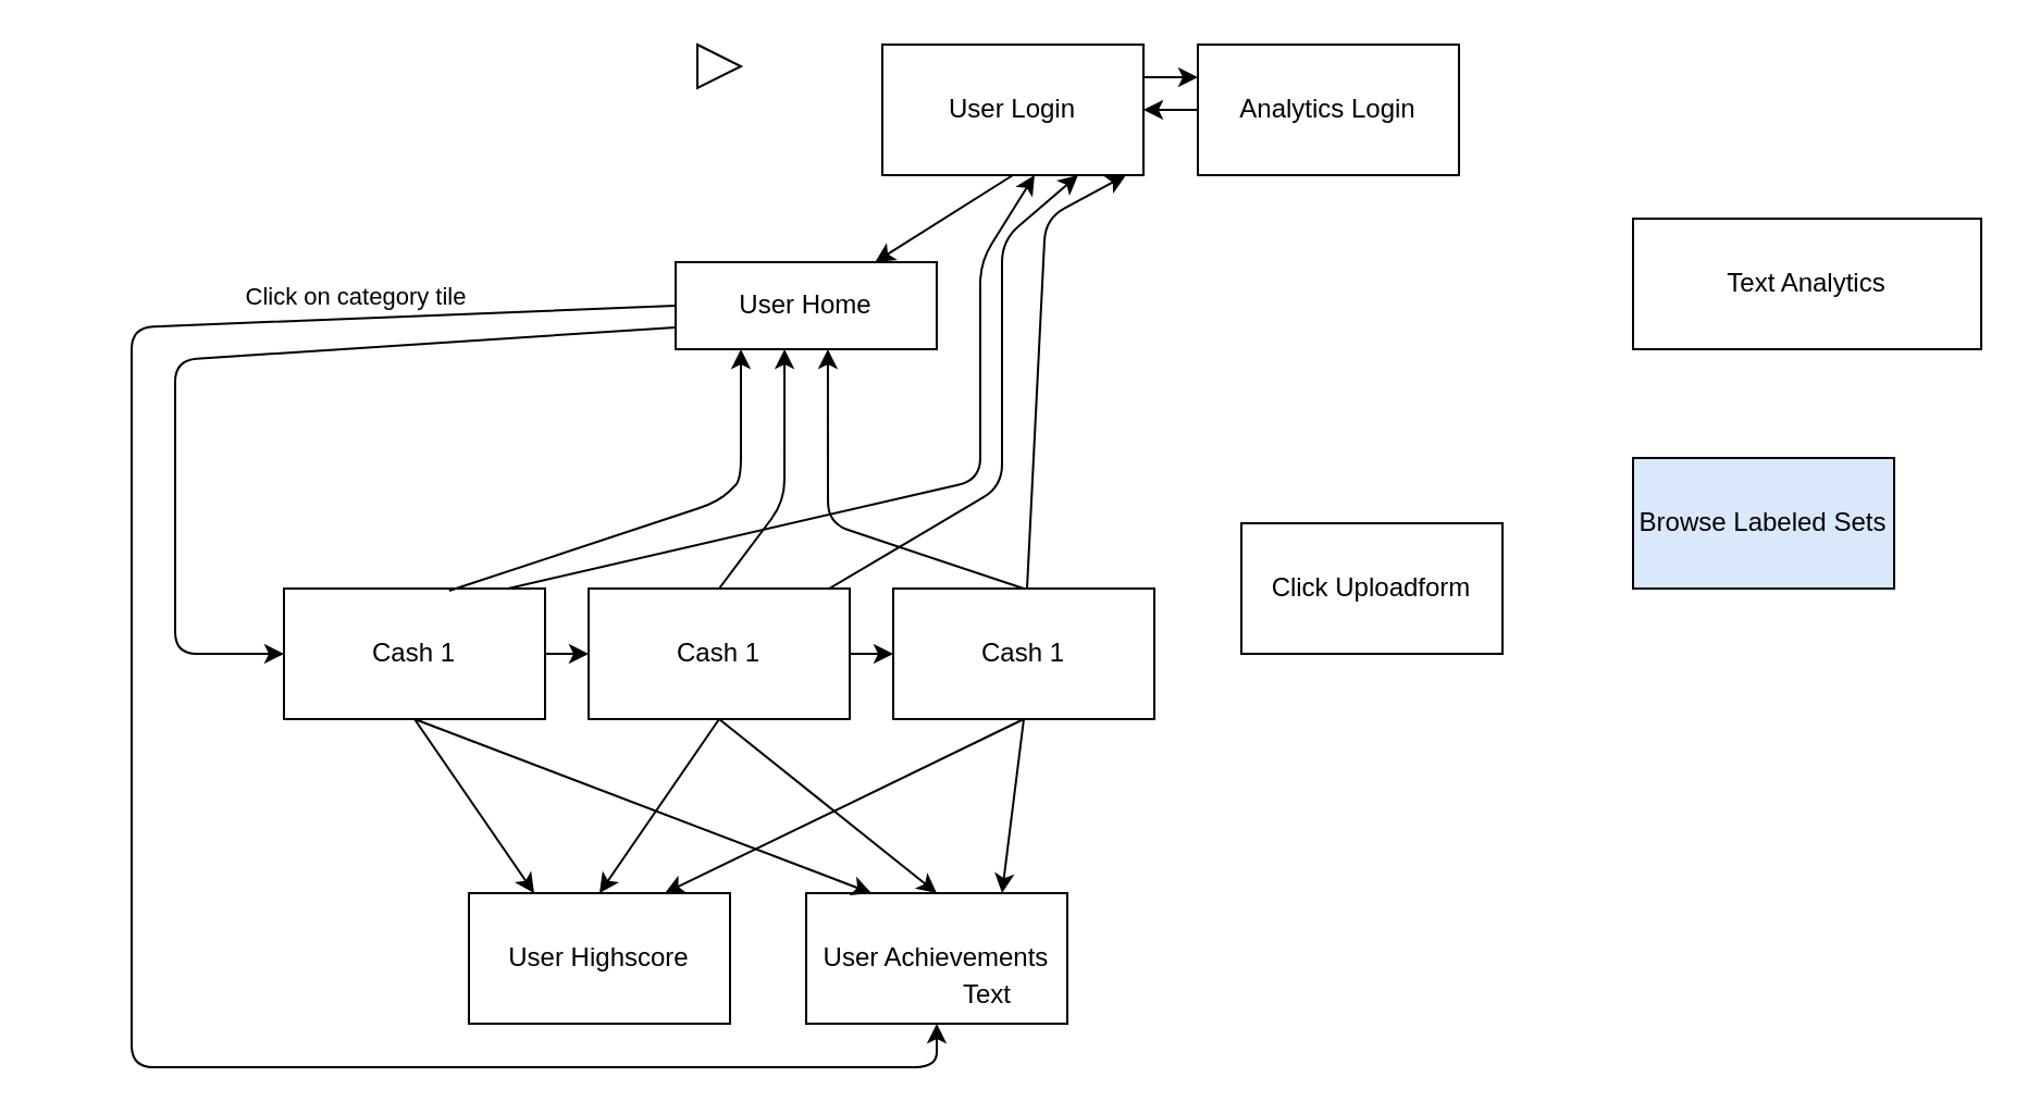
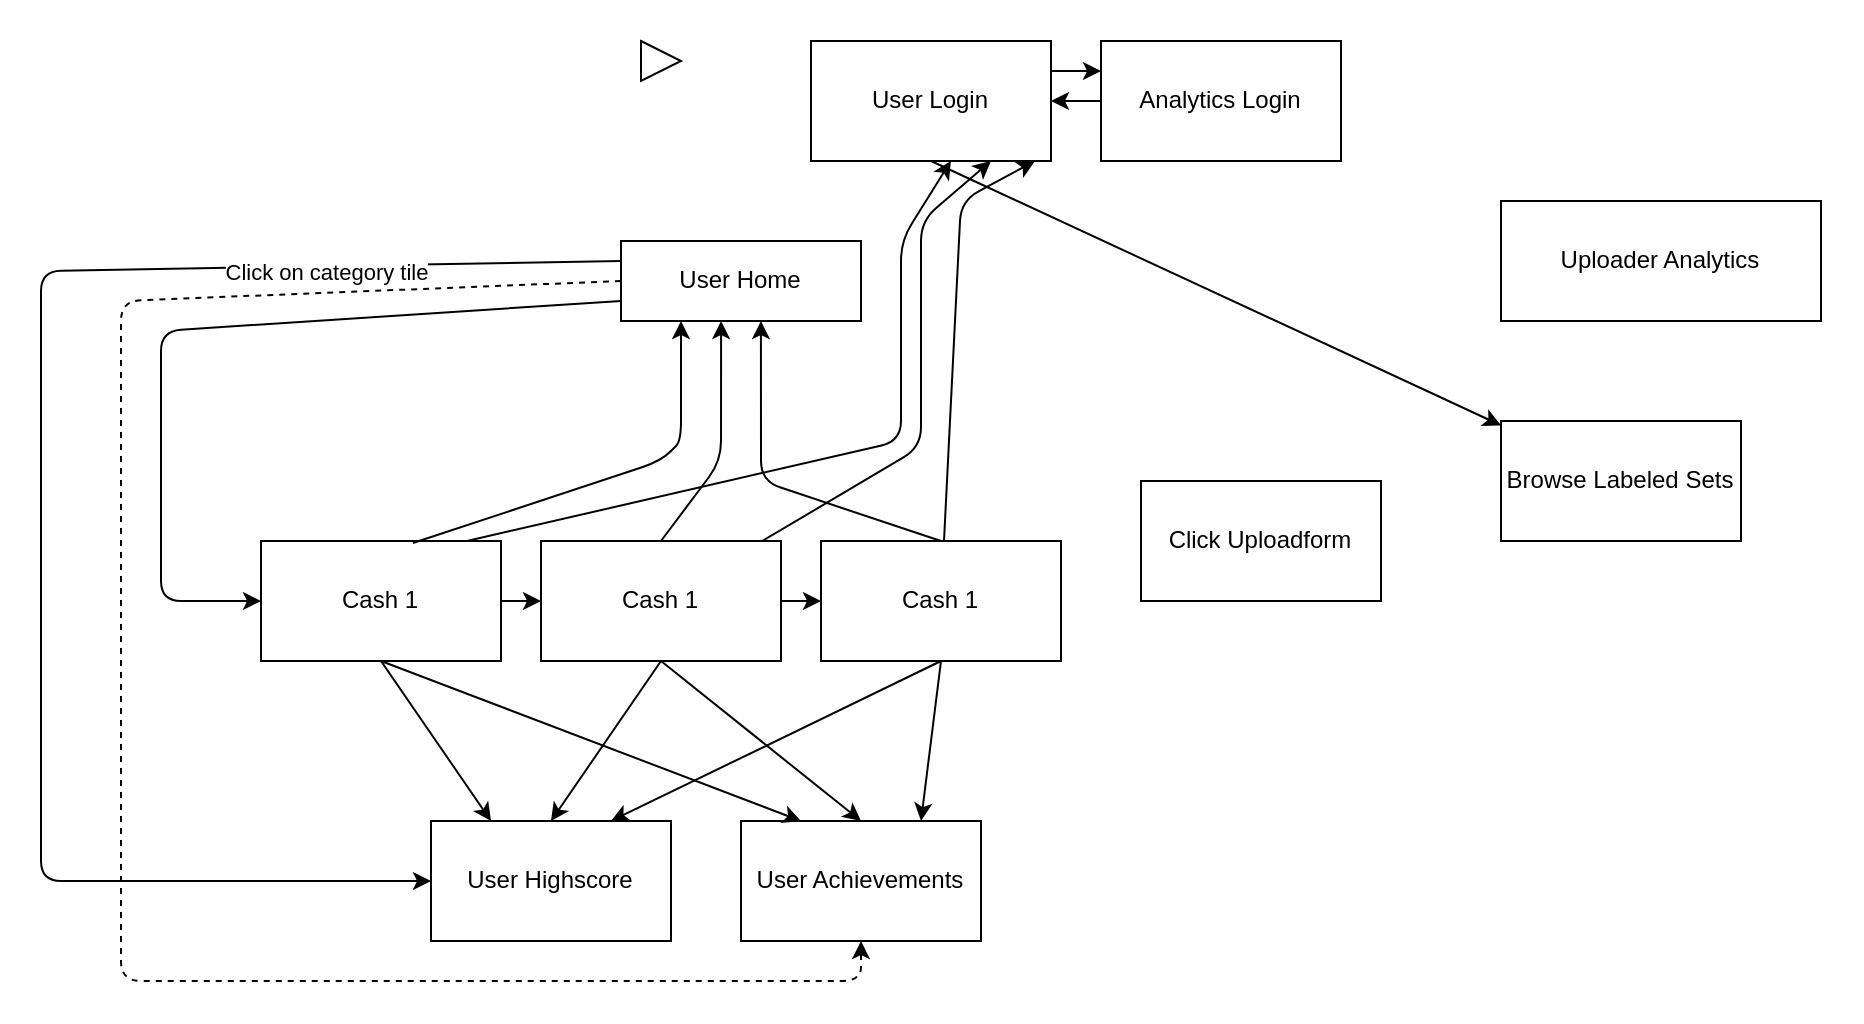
  <mxCell id="0" />
  <mxCell id="1" parent="0" />
  <mxCell id="2" value="Analytics Login" style="rounded=0;whiteSpace=wrap;html=1;" parent="1" vertex="1"><mxGeometry x="550" y="20" width="120" height="60" as="geometry" /></mxCell>
  <mxCell id="3" value="User Home" style="rounded=0;whiteSpace=wrap;html=1;" parent="1" vertex="1"><mxGeometry x="310" y="120" width="120" height="40" as="geometry" /></mxCell>
  <mxCell id="4" value="User Login" style="rounded=0;whiteSpace=wrap;html=1;" parent="1" vertex="1"><mxGeometry x="405" y="20" width="120" height="60" as="geometry" /></mxCell>
  <mxCell id="5" value="Click Uploadform" style="rounded=0;whiteSpace=wrap;html=1;" parent="1" vertex="1"><mxGeometry x="570" y="240" width="120" height="60" as="geometry" /></mxCell>
- <mxCell id="6" value="Text Analytics" style="rounded=0;whiteSpace=wrap;html=1;" parent="1" vertex="1"><mxGeometry x="750" y="100" width="160" height="60" as="geometry" /></mxCell>
- <mxCell id="7" value="Browse Labeled Sets" style="rounded=0;whiteSpace=wrap;html=1;fillColor=#dae8fc;" parent="1" vertex="1"><mxGeometry x="750" y="210" width="120" height="60" as="geometry" /></mxCell>
+ <mxCell id="6" value="Uploader Analytics" style="rounded=0;whiteSpace=wrap;html=1;" parent="1" vertex="1"><mxGeometry x="750" y="100" width="160" height="60" as="geometry" /></mxCell>
+ <mxCell id="7" value="Browse Labeled Sets" style="rounded=0;whiteSpace=wrap;html=1;" parent="1" vertex="1"><mxGeometry x="750" y="210" width="120" height="60" as="geometry" /></mxCell>
  <mxCell id="8" value="User Achievements" style="rounded=0;whiteSpace=wrap;html=1;" parent="1" vertex="1"><mxGeometry x="370" y="410" width="120" height="60" as="geometry" /></mxCell>
- <mxCell id="9" value="Text" style="text;html=1;align=center;verticalAlign=middle;resizable=0;points=[];autosize=1;" vertex="1" parent="8"><mxGeometry x="63" y="37" width="40" height="20" as="geometry" /></mxCell>
  <mxCell id="10" value="User Highscore" style="rounded=0;whiteSpace=wrap;html=1;" parent="1" vertex="1"><mxGeometry x="215" y="410" width="120" height="60" as="geometry" /></mxCell>
  <mxCell id="11" value="Cash 1" style="rounded=0;whiteSpace=wrap;html=1;" parent="1" vertex="1"><mxGeometry x="130" y="270" width="120" height="60" as="geometry" /></mxCell>
  <mxCell id="12" value="Cash 1" style="rounded=0;whiteSpace=wrap;html=1;" parent="1" vertex="1"><mxGeometry x="270" y="270" width="120" height="60" as="geometry" /></mxCell>
  <mxCell id="13" value="Cash 1" style="rounded=0;whiteSpace=wrap;html=1;" parent="1" vertex="1"><mxGeometry x="410" y="270" width="120" height="60" as="geometry" /></mxCell>
  <mxCell id="14" value="" style="endArrow=classic;html=1;entryX=0;entryY=0.25;entryDx=0;entryDy=0;exitX=1;exitY=0.25;exitDx=0;exitDy=0;" edge="1" parent="1" source="4" target="2"><mxGeometry relative="1" as="geometry"><mxPoint x="440" y="50" as="sourcePoint" /><mxPoint x="500" y="190" as="targetPoint" /><Array as="points" /></mxGeometry></mxCell>
  <mxCell id="15" value="" style="endArrow=classic;html=1;entryX=1;entryY=0.5;entryDx=0;entryDy=0;exitX=0;exitY=0.5;exitDx=0;exitDy=0;" edge="1" parent="1" source="2" target="4"><mxGeometry relative="1" as="geometry"><mxPoint x="549" y="50" as="sourcePoint" /><mxPoint x="430" y="72" as="targetPoint" /></mxGeometry></mxCell>
- <mxCell id="17" value="" style="endArrow=classic;html=1;entryX=0.5;entryY=1;entryDx=0;entryDy=0;exitX=0;exitY=0.5;exitDx=0;exitDy=0;" edge="1" parent="1" source="3" target="8"><mxGeometry relative="1" as="geometry"><mxPoint x="310" y="150" as="sourcePoint" /><mxPoint x="500" y="200" as="targetPoint" /><Array as="points"><mxPoint x="60" y="150" /><mxPoint x="60" y="490" /><mxPoint x="430" y="490" /></Array></mxGeometry></mxCell>
+ <mxCell id="16" value="" style="endArrow=classic;html=1;entryX=0;entryY=0.5;entryDx=0;entryDy=0;exitX=0;exitY=0.25;exitDx=0;exitDy=0;" edge="1" parent="1" source="3" target="10"><mxGeometry relative="1" as="geometry"><mxPoint x="310" y="130" as="sourcePoint" /><mxPoint x="500" y="200" as="targetPoint" /><Array as="points"><mxPoint x="20" y="135" /><mxPoint x="20" y="440" /></Array></mxGeometry></mxCell>
+ <mxCell id="17" value="" style="endArrow=classic;html=1;entryX=0.5;entryY=1;entryDx=0;entryDy=0;exitX=0;exitY=0.5;exitDx=0;exitDy=0;dashed=1;" edge="1" parent="1" source="3" target="8"><mxGeometry relative="1" as="geometry"><mxPoint x="310" y="150" as="sourcePoint" /><mxPoint x="500" y="200" as="targetPoint" /><Array as="points"><mxPoint x="60" y="150" /><mxPoint x="60" y="490" /><mxPoint x="430" y="490" /></Array></mxGeometry></mxCell>
  <mxCell id="18" value="" style="endArrow=classic;html=1;entryX=0;entryY=0.5;entryDx=0;entryDy=0;exitX=0;exitY=0.75;exitDx=0;exitDy=0;" edge="1" parent="1" source="3" target="11"><mxGeometry relative="1" as="geometry"><mxPoint x="308" y="172" as="sourcePoint" /><mxPoint x="110" y="368.98" as="targetPoint" /><Array as="points"><mxPoint x="80" y="165" /><mxPoint x="80" y="300" /></Array></mxGeometry></mxCell>
  <mxCell id="19" value="Click on category tile" style="edgeLabel;resizable=0;html=1;align=center;verticalAlign=middle;" connectable="0" vertex="1" parent="18"><mxGeometry relative="1" as="geometry"><mxPoint x="60.33" y="-27.74" as="offset" /></mxGeometry></mxCell>
  <mxCell id="20" value="" style="endArrow=classic;html=1;exitX=1;exitY=0.5;exitDx=0;exitDy=0;entryX=0;entryY=0.5;entryDx=0;entryDy=0;" edge="1" parent="1" source="11" target="12"><mxGeometry width="50" height="50" relative="1" as="geometry"><mxPoint x="430" y="220" as="sourcePoint" /><mxPoint x="480" y="170" as="targetPoint" /></mxGeometry></mxCell>
  <mxCell id="21" value="" style="endArrow=classic;html=1;exitX=1;exitY=0.5;exitDx=0;exitDy=0;entryX=0;entryY=0.5;entryDx=0;entryDy=0;" edge="1" parent="1" source="12" target="13"><mxGeometry width="50" height="50" relative="1" as="geometry"><mxPoint x="430" y="220" as="sourcePoint" /><mxPoint x="480" y="170" as="targetPoint" /></mxGeometry></mxCell>
  <mxCell id="22" value="" style="endArrow=classic;html=1;exitX=0.633;exitY=0.017;exitDx=0;exitDy=0;exitPerimeter=0;entryX=0.25;entryY=1;entryDx=0;entryDy=0;" edge="1" parent="1" source="11" target="3"><mxGeometry width="50" height="50" relative="1" as="geometry"><mxPoint x="224" y="268" as="sourcePoint" /><mxPoint x="340" y="181" as="targetPoint" /><Array as="points"><mxPoint x="330" y="230" /><mxPoint x="340" y="220" /></Array></mxGeometry></mxCell>
  <mxCell id="23" value="" style="endArrow=classic;html=1;entryX=0.583;entryY=1;entryDx=0;entryDy=0;entryPerimeter=0;exitX=0.5;exitY=0;exitDx=0;exitDy=0;" edge="1" parent="1" source="13" target="3"><mxGeometry width="50" height="50" relative="1" as="geometry"><mxPoint x="420" y="340" as="sourcePoint" /><mxPoint x="470" y="290" as="targetPoint" /><Array as="points"><mxPoint x="380" y="240" /></Array></mxGeometry></mxCell>
  <mxCell id="24" value="" style="endArrow=classic;html=1;exitX=0.5;exitY=0;exitDx=0;exitDy=0;entryX=0.417;entryY=1;entryDx=0;entryDy=0;entryPerimeter=0;" edge="1" parent="1" source="12" target="3"><mxGeometry width="50" height="50" relative="1" as="geometry"><mxPoint x="430" y="220" as="sourcePoint" /><mxPoint x="480" y="170" as="targetPoint" /><Array as="points"><mxPoint x="360" y="230" /></Array></mxGeometry></mxCell>
  <mxCell id="25" value="" style="endArrow=classic;html=1;exitX=0.858;exitY=0;exitDx=0;exitDy=0;exitPerimeter=0;entryX=0.583;entryY=1;entryDx=0;entryDy=0;entryPerimeter=0;" edge="1" parent="1" source="11" target="4"><mxGeometry width="50" height="50" relative="1" as="geometry"><mxPoint x="210" y="340" as="sourcePoint" /><mxPoint x="380" y="80" as="targetPoint" /><Array as="points"><mxPoint x="450" y="220" /><mxPoint x="450" y="120" /></Array></mxGeometry></mxCell>
  <mxCell id="26" value="" style="endArrow=classic;html=1;entryX=0.75;entryY=1;entryDx=0;entryDy=0;" edge="1" parent="1" source="12" target="4"><mxGeometry width="50" height="50" relative="1" as="geometry"><mxPoint x="360" y="340" as="sourcePoint" /><mxPoint x="400" y="83" as="targetPoint" /><Array as="points"><mxPoint x="460" y="223" /><mxPoint x="460" y="110" /></Array></mxGeometry></mxCell>
  <mxCell id="27" value="" style="endArrow=classic;html=1;entryX=0.933;entryY=1;entryDx=0;entryDy=0;entryPerimeter=0;" edge="1" parent="1" source="13" target="4"><mxGeometry width="50" height="50" relative="1" as="geometry"><mxPoint x="510" y="338" as="sourcePoint" /><mxPoint x="440" y="90" as="targetPoint" /><Array as="points"><mxPoint x="480" y="100" /></Array></mxGeometry></mxCell>
  <mxCell id="28" value="" style="triangle;whiteSpace=wrap;html=1;" vertex="1" parent="1"><mxGeometry x="320" y="20" width="20" height="20" as="geometry" /></mxCell>
  <mxCell id="29" value="" style="endArrow=classic;html=1;exitX=0.5;exitY=1;exitDx=0;exitDy=0;entryX=0.25;entryY=0;entryDx=0;entryDy=0;" edge="1" parent="1" source="11" target="10"><mxGeometry width="50" height="50" relative="1" as="geometry"><mxPoint x="290" y="310" as="sourcePoint" /><mxPoint x="240" y="410" as="targetPoint" /></mxGeometry></mxCell>
  <mxCell id="30" value="" style="endArrow=classic;html=1;entryX=0.25;entryY=0;entryDx=0;entryDy=0;exitX=0.5;exitY=1;exitDx=0;exitDy=0;" edge="1" parent="1" source="11" target="8"><mxGeometry width="50" height="50" relative="1" as="geometry"><mxPoint x="180" y="330" as="sourcePoint" /><mxPoint x="340" y="260" as="targetPoint" /></mxGeometry></mxCell>
  <mxCell id="31" value="" style="endArrow=classic;html=1;entryX=0.5;entryY=0;entryDx=0;entryDy=0;exitX=0.5;exitY=1;exitDx=0;exitDy=0;" edge="1" parent="1" source="12" target="10"><mxGeometry width="50" height="50" relative="1" as="geometry"><mxPoint x="340" y="330" as="sourcePoint" /><mxPoint x="340" y="260" as="targetPoint" /><Array as="points" /></mxGeometry></mxCell>
  <mxCell id="32" value="" style="endArrow=classic;html=1;entryX=0.5;entryY=0;entryDx=0;entryDy=0;" edge="1" parent="1" target="8"><mxGeometry width="50" height="50" relative="1" as="geometry"><mxPoint x="330" y="330" as="sourcePoint" /><mxPoint x="340" y="260" as="targetPoint" /></mxGeometry></mxCell>
  <mxCell id="33" value="" style="endArrow=classic;html=1;exitX=0.5;exitY=1;exitDx=0;exitDy=0;entryX=0.75;entryY=0;entryDx=0;entryDy=0;" edge="1" parent="1" source="13" target="10"><mxGeometry width="50" height="50" relative="1" as="geometry"><mxPoint x="290" y="310" as="sourcePoint" /><mxPoint x="340" y="260" as="targetPoint" /></mxGeometry></mxCell>
  <mxCell id="34" value="" style="endArrow=classic;html=1;exitX=0.5;exitY=1;exitDx=0;exitDy=0;entryX=0.75;entryY=0;entryDx=0;entryDy=0;" edge="1" parent="1" source="13" target="8"><mxGeometry width="50" height="50" relative="1" as="geometry"><mxPoint x="290" y="310" as="sourcePoint" /><mxPoint x="340" y="260" as="targetPoint" /></mxGeometry></mxCell>
- <mxCell id="35" value="" style="endArrow=classic;html=1;exitX=0.5;exitY=1;exitDx=0;exitDy=0;" edge="1" parent="1" source="4" target="3"><mxGeometry width="50" height="50" relative="1" as="geometry"><mxPoint x="290" y="300" as="sourcePoint" /><mxPoint x="340" y="250" as="targetPoint" /></mxGeometry></mxCell>
+ <mxCell id="35" value="" style="endArrow=classic;html=1;exitX=0.5;exitY=1;exitDx=0;exitDy=0;" edge="1" parent="1" source="4" target="7"><mxGeometry width="50" height="50" relative="1" as="geometry"><mxPoint x="290" y="300" as="sourcePoint" /><mxPoint x="340" y="250" as="targetPoint" /></mxGeometry></mxCell>
